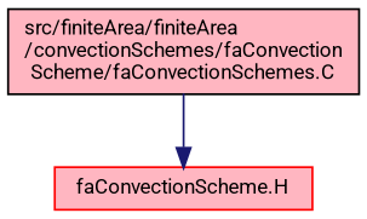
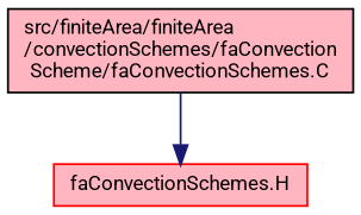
  digraph {
    fontname=Roboto
    node [fillcolor=lightpink fontname=Roboto fontsize=10 shape=record style=filled]
    n1 [color=black fontcolor=black height=0.2 label="src/finiteArea/finiteArea\l/convectionSchemes/faConvection\lScheme/faConvectionSchemes.C" width=0.4]
-   n2 [color=red height=0.2 label="faConvectionScheme.H" width=0.4]
+   n2 [color=red height=0.2 label="faConvectionSchemes.H" width=0.4]
    n1 -> n2 [color=midnightblue fontname=Roboto fontsize=10 labelfontname=Helvetica labelfontsize=10 style=solid]
  }
